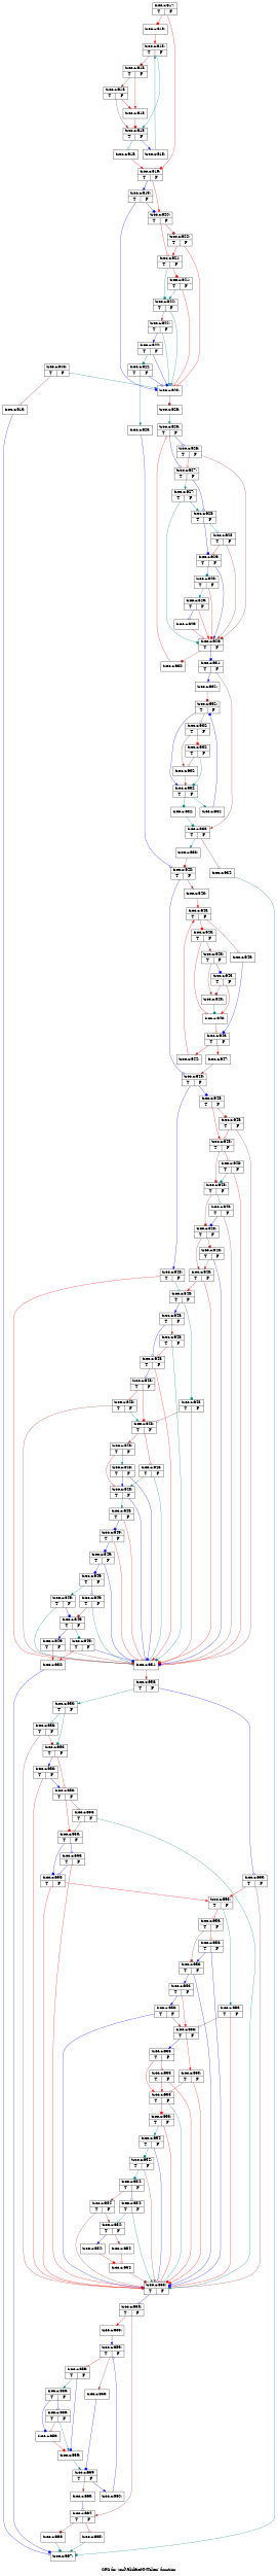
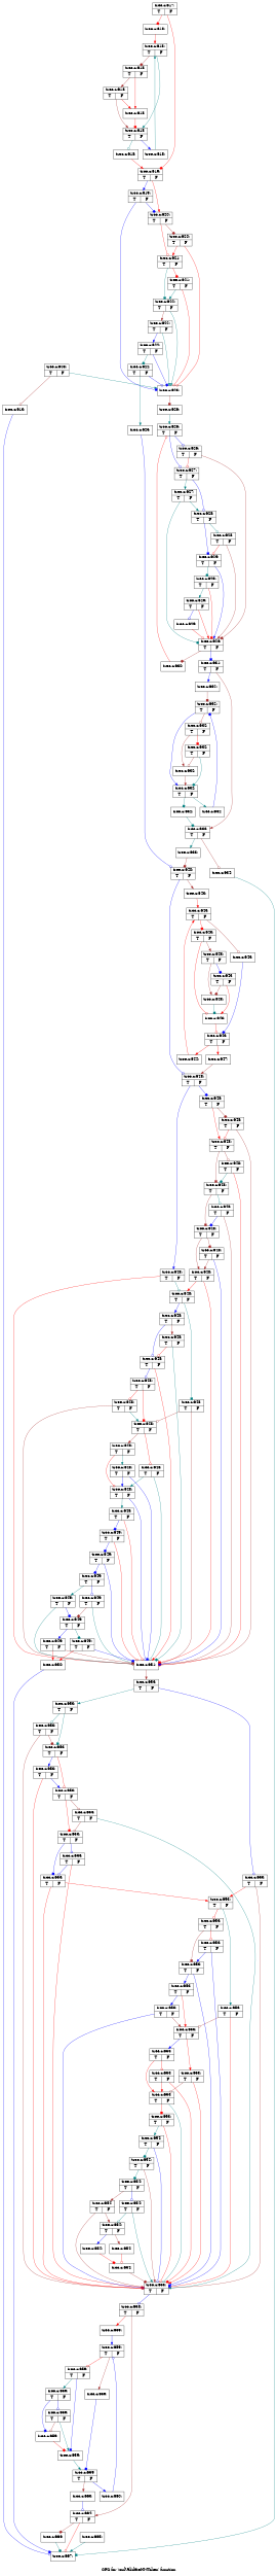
  digraph {
    label="CFG for 'xmlValidateNMToken' function"
    node [shape=record]
    edge [arrowhead=normal color=red]
    n1 [label="{tree.c:608:|{<s0>T|<s1>F}}"]
    n2 [label="{tree.c:613:}"]
    n3 [label="{tree.c:623:}"]
    n4 [label="{tree.c:667:}"]
    n5 [label="{tree.c:617:|{<s0>T|<s1>F}}"]
    n6 [label="{tree.c:618:}"]
    n7 [label="{tree.c:619:|{<s0>T|<s1>F}}"]
    n8 [label="{tree.c:618:|{<s0>T|<s1>F}}"]
    n9 [label="{tree.c:619:|{<s0>T|<s1>F}}"]
    n10 [label="{tree.c:620:|{<s0>T|<s1>F}}"]
    n11 [label="{tree.c:618:|{<s0>T|<s1>F}}"]
    n12 [label="{tree.c:618:|{<s0>T|<s1>F}}"]
    n13 [label="{tree.c:620:|{<s0>T|<s1>F}}"]
    n14 [label="{tree.c:621:|{<s0>T|<s1>F}}"]
    n15 [label="{tree.c:618:}"]
    n16 [label="{tree.c:618:}"]
    n17 [label="{tree.c:618:|{<s0>T|<s1>F}}"]
    n18 [label="{tree.c:618:}"]
    n19 [label="{tree.c:626:}"]
    n20 [label="{tree.c:621:|{<s0>T|<s1>F}}"]
    n21 [label="{tree.c:622:|{<s0>T|<s1>F}}"]
    n22 [label="{tree.c:626:|{<s0>T|<s1>F}}"]
    n23 [label="{tree.c:622:|{<s0>T|<s1>F}}"]
    n24 [label="{tree.c:622:|{<s0>T|<s1>F}}"]
    n25 [label="{tree.c:622:|{<s0>T|<s1>F}}"]
    n26 [label="{tree.c:625:}"]
    n27 [label="{tree.c:640:|{<s0>T|<s1>F}}"]
    n28 [label="{tree.c:643:}"]
    n29 [label="{tree.c:648:|{<s0>T|<s1>F}}"]
    n30 [label="{tree.c:626:|{<s0>T|<s1>F}}"]
    n31 [label="{tree.c:627:|{<s0>T|<s1>F}}"]
    n32 [label="{tree.c:643:|{<s0>T|<s1>F}}"]
    n33 [label="{tree.c:648:|{<s0>T|<s1>F}}"]
    n34 [label="{tree.c:648:|{<s0>T|<s1>F}}"]
    n35 [label="{tree.c:626:|{<s0>T|<s1>F}}"]
    n36 [label="{tree.c:627:|{<s0>T|<s1>F}}"]
    n37 [label="{tree.c:628:|{<s0>T|<s1>F}}"]
    n38 [label="{tree.c:630:}"]
    n39 [label="{tree.c:631:|{<s0>T|<s1>F}}"]
    n40 [label="{tree.c:628:|{<s0>T|<s1>F}}"]
    n41 [label="{tree.c:629:|{<s0>T|<s1>F}}"]
    n42 [label="{tree.c:632:}"]
    n43 [label="{tree.c:633:|{<s0>T|<s1>F}}"]
    n44 [label="{tree.c:629:|{<s0>T|<s1>F}}"]
    n45 [label="{tree.c:629:|{<s0>T|<s1>F}}"]
    n46 [label="{tree.c:629:}"]
    n47 [label="{tree.c:632:|{<s0>T|<s1>F}}"]
    n48 [label="{tree.c:634:}"]
    n49 [label="{tree.c:633:}"]
    n50 [label="{tree.c:632:|{<s0>T|<s1>F}}"]
    n51 [label="{tree.c:632:|{<s0>T|<s1>F}}"]
    n52 [label="{tree.c:632:}"]
    n53 [label="{tree.c:632:}"]
    n54 [label="{tree.c:632:|{<s0>T|<s1>F}}"]
    n55 [label="{tree.c:632:}"]
    n56 [label="{tree.c:643:|{<s0>T|<s1>F}}"]
    n57 [label="{tree.c:643:}"]
    n58 [label="{tree.c:648:|{<s0>T|<s1>F}}"]
    n59 [label="{tree.c:648:|{<s0>T|<s1>F}}"]
    n60 [label="{tree.c:651:}"]
    n61 [label="{tree.c:648:|{<s0>T|<s1>F}}"]
    n62 [label="{tree.c:643:}"]
    n63 [label="{tree.c:643:|{<s0>T|<s1>F}}"]
    n64 [label="{tree.c:643:|{<s0>T|<s1>F}}"]
    n65 [label="{tree.c:643:|{<s0>T|<s1>F}}"]
    n66 [label="{tree.c:643:}"]
    n67 [label="{tree.c:644:}"]
    n68 [label="{tree.c:647:}"]
    n69 [label="{tree.c:648:|{<s0>T|<s1>F}}"]
    n70 [label="{tree.c:648:|{<s0>T|<s1>F}}"]
    n71 [label="{tree.c:653:|{<s0>T|<s1>F}}"]
    n72 [label="{tree.c:648:|{<s0>T|<s1>F}}"]
    n73 [label="{tree.c:648:|{<s0>T|<s1>F}}"]
    n74 [label="{tree.c:648:|{<s0>T|<s1>F}}"]
    n75 [label="{tree.c:648:|{<s0>T|<s1>F}}"]
    n76 [label="{tree.c:653:|{<s0>T|<s1>F}}"]
    n77 [label="{tree.c:653:|{<s0>T|<s1>F}}"]
    n78 [label="{tree.c:648:|{<s0>T|<s1>F}}"]
    n79 [label="{tree.c:648:|{<s0>T|<s1>F}}"]
    n80 [label="{tree.c:648:|{<s0>T|<s1>F}}"]
    n81 [label="{tree.c:648:|{<s0>T|<s1>F}}"]
    n82 [label="{tree.c:648:|{<s0>T|<s1>F}}"]
    n83 [label="{tree.c:648:|{<s0>T|<s1>F}}"]
    n84 [label="{tree.c:648:|{<s0>T|<s1>F}}"]
    n85 [label="{tree.c:648:|{<s0>T|<s1>F}}"]
    n86 [label="{tree.c:648:|{<s0>T|<s1>F}}"]
    n87 [label="{tree.c:648:|{<s0>T|<s1>F}}"]
    n88 [label="{tree.c:648:|{<s0>T|<s1>F}}"]
    n89 [label="{tree.c:648:|{<s0>T|<s1>F}}"]
    n90 [label="{tree.c:649:|{<s0>T|<s1>F}}"]
    n91 [label="{tree.c:649:|{<s0>T|<s1>F}}"]
    n92 [label="{tree.c:649:|{<s0>T|<s1>F}}"]
    n93 [label="{tree.c:649:|{<s0>T|<s1>F}}"]
    n94 [label="{tree.c:649:|{<s0>T|<s1>F}}"]
    n95 [label="{tree.c:649:|{<s0>T|<s1>F}}"]
    n96 [label="{tree.c:649:|{<s0>T|<s1>F}}"]
    n97 [label="{tree.c:649:|{<s0>T|<s1>F}}"]
    n98 [label="{tree.c:650:}"]
    n99 [label="{tree.c:653:|{<s0>T|<s1>F}}"]
    n100 [label="{tree.c:653:|{<s0>T|<s1>F}}"]
    n101 [label="{tree.c:653:|{<s0>T|<s1>F}}"]
    n102 [label="{tree.c:653:|{<s0>T|<s1>F}}"]
    n103 [label="{tree.c:653:|{<s0>T|<s1>F}}"]
    n104 [label="{tree.c:653:|{<s0>T|<s1>F}}"]
    n105 [label="{tree.c:658:|{<s0>T|<s1>F}}"]
    n106 [label="{tree.c:653:|{<s0>T|<s1>F}}"]
    n107 [label="{tree.c:653:|{<s0>T|<s1>F}}"]
    n108 [label="{tree.c:653:|{<s0>T|<s1>F}}"]
    n109 [label="{tree.c:653:|{<s0>T|<s1>F}}"]
    n110 [label="{tree.c:659:}"]
    n111 [label="{tree.c:664:|{<s0>T|<s1>F}}"]
    n112 [label="{tree.c:653:|{<s0>T|<s1>F}}"]
    n113 [label="{tree.c:653:|{<s0>T|<s1>F}}"]
    n114 [label="{tree.c:653:|{<s0>T|<s1>F}}"]
    n115 [label="{tree.c:653:|{<s0>T|<s1>F}}"]
    n116 [label="{tree.c:653:|{<s0>T|<s1>F}}"]
    n117 [label="{tree.c:653:|{<s0>T|<s1>F}}"]
    n118 [label="{tree.c:653:|{<s0>T|<s1>F}}"]
    n119 [label="{tree.c:653:|{<s0>T|<s1>F}}"]
    n120 [label="{tree.c:653:|{<s0>T|<s1>F}}"]
    n121 [label="{tree.c:653:|{<s0>T|<s1>F}}"]
    n122 [label="{tree.c:653:|{<s0>T|<s1>F}}"]
    n123 [label="{tree.c:653:|{<s0>T|<s1>F}}"]
    n124 [label="{tree.c:654:|{<s0>T|<s1>F}}"]
    n125 [label="{tree.c:654:|{<s0>T|<s1>F}}"]
    n126 [label="{tree.c:654:|{<s0>T|<s1>F}}"]
    n127 [label="{tree.c:654:|{<s0>T|<s1>F}}"]
    n128 [label="{tree.c:654:|{<s0>T|<s1>F}}"]
    n129 [label="{tree.c:654:|{<s0>T|<s1>F}}"]
    n130 [label="{tree.c:654:}"]
    n131 [label="{tree.c:654:}"]
    n132 [label="{tree.c:654:}"]
    n133 [label="{tree.c:659:|{<s0>T|<s1>F}}"]
    n134 [label="{tree.c:665:}"]
    n135 [label="{tree.c:666:}"]
    n136 [label="{tree.c:659:|{<s0>T|<s1>F}}"]
    n137 [label="{tree.c:659:}"]
    n138 [label="{tree.c:659:}"]
    n139 [label="{tree.c:659:|{<s0>T|<s1>F}}"]
    n140 [label="{tree.c:659:|{<s0>T|<s1>F}}"]
    n141 [label="{tree.c:659:|{<s0>T|<s1>F}}"]
    n142 [label="{tree.c:659:}"]
    n143 [label="{tree.c:660:}"]
    n144 [label="{tree.c:663:}"]
    n1 -> n2 [arrowhead=odot color=brown]
    n1 -> n3 [color=teal]
    n2 -> n4 [arrowhead=odot color=blue]
    n3 -> n19 [arrowhead=box color=brown]
    n5 -> n6 [arrowhead=box]
    n5 -> n7 [arrowhead=box]
    n6 -> n8
    n7 -> n9 [color=blue]
    n7 -> n10
    n8 -> n11 [color=teal]
    n8 -> n12 [arrowhead=box color=brown]
    n9 -> n3 [arrowhead=box color=blue]
    n9 -> n10 [arrowhead=box color=blue]
    n10 -> n13 [arrowhead=box color=brown]
    n10 -> n14 [arrowhead=odot]
    n11 -> n15 [color=blue]
    n11 -> n16 [arrowhead=odot color=teal]
    n12 -> n17 [color=brown]
    n12 -> n18
    n13 -> n3 [arrowhead=odot]
    n13 -> n14
    n14 -> n20 [arrowhead=box]
    n14 -> n21 [arrowhead=box color=teal]
    n15 -> n8 [color=teal]
    n16 -> n7
    n17 -> n11 [color=brown]
    n17 -> n18
    n18 -> n11 [arrowhead=box]
    n19 -> n22 [color=teal]
    n20 -> n3 [arrowhead=odot]
    n20 -> n21 [color=teal]
    n21 -> n3 [color=teal]
    n21 -> n23 [color=brown]
    n22 -> n30 [arrowhead=odot color=blue]
    n22 -> n31 [arrowhead=odot color=blue]
    n23 -> n3 [color=teal]
    n23 -> n24 [color=blue]
    n24 -> n3 [arrowhead=box color=blue]
    n24 -> n25 [arrowhead=box color=teal]
    n25 -> n3 [arrowhead=odot color=blue]
    n25 -> n26 [color=teal]
    n26 -> n27 [arrowhead=odot color=blue]
    n27 -> n28 [color=brown]
    n27 -> n29 [arrowhead=odot color=blue]
    n28 -> n32
    n29 -> n33 [arrowhead=box color=blue]
    n29 -> n34 [color=blue]
    n30 -> n31 [arrowhead=odot]
    n30 -> n35 [arrowhead=box color=brown]
    n31 -> n36 [color=teal]
    n31 -> n37 [arrowhead=odot color=blue]
    n32 -> n56 [arrowhead=box]
    n32 -> n57 [arrowhead=odot color=brown]
    n33 -> n58 [arrowhead=box color=brown]
    n33 -> n59
    n34 -> n60 [arrowhead=odot]
    n34 -> n61 [arrowhead=odot color=teal]
    n35 -> n38 [arrowhead=box color=brown]
    n35 -> n39 [arrowhead=box color=blue]
    n36 -> n35 [arrowhead=box color=teal]
    n36 -> n37 [color=teal]
    n37 -> n40 [arrowhead=odot color=teal]
    n37 -> n41 [arrowhead=box color=blue]
    n38 -> n22 [arrowhead=odot]
    n39 -> n42 [color=blue]
    n39 -> n43 [color=brown]
    n40 -> n35 [color=brown]
    n40 -> n41 [arrowhead=odot]
    n41 -> n35 [color=blue]
    n41 -> n44 [arrowhead=box color=teal]
    n42 -> n47 [arrowhead=box color=brown]
    n43 -> n48 [arrowhead=odot color=brown]
    n43 -> n49 [color=teal]
    n44 -> n35 [arrowhead=box]
    n44 -> n45 [color=teal]
    n45 -> n35
    n45 -> n46 [arrowhead=odot color=blue]
    n46 -> n35 [arrowhead=odot]
    n47 -> n50 [color=blue]
    n47 -> n51 [arrowhead=odot color=brown]
    n48 -> n4 [arrowhead=box color=teal]
    n49 -> n27 [arrowhead=box color=brown]
    n50 -> n52 [color=teal]
    n50 -> n53 [arrowhead=box color=teal]
    n51 -> n54 [arrowhead=box]
    n51 -> n55 [color=brown]
    n52 -> n47 [arrowhead=box color=blue]
    n53 -> n43 [arrowhead=box color=teal]
    n54 -> n50 [arrowhead=box color=teal]
    n54 -> n55 [arrowhead=odot color=brown]
    n55 -> n50 [color=brown]
    n56 -> n62 [arrowhead=odot]
    n56 -> n63 [color=brown]
    n57 -> n64 [arrowhead=box color=blue]
    n58 -> n59 [arrowhead=odot]
    n58 -> n60 [color=brown]
    n59 -> n69 [arrowhead=odot color=brown]
    n59 -> n70 [arrowhead=box color=brown]
    n60 -> n71 [color=brown]
    n61 -> n72 [arrowhead=box color=teal]
    n61 -> n73 [color=blue]
    n62 -> n64 [arrowhead=odot]
    n63 -> n65 [arrowhead=box color=blue]
    n63 -> n66 [color=brown]
    n64 -> n67
    n64 -> n68
    n65 -> n62
    n65 -> n66 [arrowhead=box color=brown]
    n66 -> n62 [arrowhead=box color=teal]
    n67 -> n32
    n68 -> n29 [color=brown]
    n69 -> n60 [arrowhead=box]
    n69 -> n70 [arrowhead=box color=teal]
    n70 -> n74 [arrowhead=odot color=teal]
    n70 -> n75 [arrowhead=box color=brown]
    n71 -> n76 [color=teal]
    n71 -> n77 [arrowhead=odot color=blue]
    n72 -> n60 [arrowhead=box color=brown]
    n72 -> n80 [arrowhead=odot color=brown]
    n73 -> n81 [color=brown]
    n73 -> n82 [arrowhead=odot color=blue]
    n74 -> n60 [arrowhead=odot color=brown]
    n74 -> n75 [arrowhead=box color=blue]
    n75 -> n78 [arrowhead=box color=brown]
    n75 -> n79 [color=brown]
    n76 -> n99 [arrowhead=odot color=teal]
    n76 -> n100 [arrowhead=box color=teal]
    n77 -> n101 [arrowhead=odot color=brown]
    n77 -> n102
    n78 -> n60 [arrowhead=box color=blue]
    n78 -> n79 [color=brown]
    n79 -> n60 [arrowhead=box]
    n79 -> n61
    n80 -> n83 [color=brown]
    n80 -> n84 [arrowhead=odot]
    n81 -> n60 [arrowhead=box color=teal]
    n81 -> n82 [arrowhead=odot]
    n82 -> n60
    n82 -> n85 [arrowhead=odot color=blue]
    n83 -> n86 [color=teal]
    n83 -> n87 [arrowhead=odot]
    n84 -> n60 [arrowhead=odot color=teal]
    n84 -> n87 [color=teal]
    n85 -> n80 [arrowhead=box]
    n85 -> n88 [arrowhead=odot]
    n86 -> n60 [arrowhead=box color=blue]
    n86 -> n87 [color=blue]
    n87 -> n60 [arrowhead=odot color=blue]
    n87 -> n89 [color=teal]
    n88 -> n60 [arrowhead=odot color=brown]
    n88 -> n80 [color=teal]
    n89 -> n60 [arrowhead=odot]
    n89 -> n90 [arrowhead=box color=blue]
    n90 -> n60 [arrowhead=odot]
    n90 -> n91 [arrowhead=box color=blue]
    n91 -> n60 [arrowhead=box color=blue]
    n91 -> n92 [arrowhead=box color=blue]
    n92 -> n93 [arrowhead=odot color=blue]
    n92 -> n94 [color=teal]
    n93 -> n60 [arrowhead=odot color=teal]
    n93 -> n95 [arrowhead=box color=brown]
    n94 -> n60 [arrowhead=odot color=teal]
    n94 -> n95 [arrowhead=box color=blue]
    n95 -> n96 [color=blue]
    n95 -> n97 [arrowhead=box color=teal]
    n96 -> n60 [arrowhead=box color=brown]
    n96 -> n98
    n97 -> n60 [arrowhead=odot color=blue]
    n97 -> n98
    n98 -> n4 [arrowhead=box color=blue]
    n99 -> n100 [arrowhead=box color=brown]
    n99 -> n101 [arrowhead=box color=brown]
    n100 -> n103 [color=blue]
    n100 -> n104 [arrowhead=odot]
    n101 -> n105 [arrowhead=odot color=blue]
    n102 -> n106 [color=teal]
    n102 -> n107 [arrowhead=odot]
    n103 -> n101 [arrowhead=odot]
    n103 -> n104 [color=blue]
    n104 -> n108 [arrowhead=odot color=brown]
    n104 -> n109 [arrowhead=box]
    n105 -> n110
    n105 -> n111 [color=brown]
    n106 -> n101 [arrowhead=odot]
    n106 -> n114 [arrowhead=odot color=brown]
    n107 -> n115 [arrowhead=odot]
    n107 -> n116 [arrowhead=box color=brown]
    n108 -> n101 [color=teal]
    n108 -> n109 [arrowhead=odot color=brown]
    n109 -> n112 [arrowhead=odot color=blue]
    n109 -> n113 [arrowhead=box color=blue]
    n110 -> n133 [color=blue]
-   n111 -> n134 [arrowhead=odot]
+   n111 -> n4 [arrowhead=odot]
    n111 -> n135 [arrowhead=box color=brown]
    n112 -> n101
    n112 -> n113 [arrowhead=odot color=blue]
    n113 -> n101
    n113 -> n102
    n114 -> n117 [color=blue]
    n114 -> n118
    n115 -> n101 [arrowhead=box color=blue]
    n115 -> n116 [color=blue]
    n116 -> n101 [color=blue]
    n116 -> n119 [color=blue]
    n117 -> n120 [arrowhead=odot]
    n117 -> n121
    n118 -> n101
    n118 -> n121 [arrowhead=odot color=brown]
    n119 -> n114
    n119 -> n122 [color=blue]
    n120 -> n101 [arrowhead=box]
    n120 -> n121
    n121 -> n101 [arrowhead=odot color=teal]
    n121 -> n123 [arrowhead=box]
    n122 -> n101 [arrowhead=odot color=blue]
    n122 -> n114 [color=brown]
    n123 -> n101 [arrowhead=odot]
    n123 -> n124 [color=teal]
    n124 -> n101 [arrowhead=odot color=blue]
    n124 -> n125 [arrowhead=box color=teal]
    n125 -> n101 [color=brown]
    n125 -> n126 [arrowhead=box color=teal]
    n126 -> n127 [arrowhead=odot color=blue]
    n126 -> n128 [color=brown]
    n127 -> n101 [color=teal]
    n127 -> n129 [arrowhead=odot color=teal]
    n128 -> n101 [arrowhead=odot color=brown]
    n128 -> n129 [color=brown]
    n129 -> n130 [color=blue]
    n129 -> n131 [color=brown]
    n130 -> n132 [arrowhead=box]
    n131 -> n132 [arrowhead=odot]
    n132 -> n101 [arrowhead=box color=brown]
    n133 -> n136 [arrowhead=odot]
    n133 -> n137 [color=brown]
    n134 -> n4 [color=teal]
    n135 -> n4 [arrowhead=box color=teal]
    n136 -> n138 [arrowhead=box color=blue]
    n136 -> n139 [color=teal]
    n137 -> n140 [arrowhead=box color=blue]
    n138 -> n140 [color=teal]
    n139 -> n141 [arrowhead=odot color=blue]
    n139 -> n142 [arrowhead=box color=blue]
    n140 -> n143 [color=blue]
    n140 -> n144 [color=brown]
    n141 -> n138 [color=teal]
    n141 -> n142 [arrowhead=odot color=brown]
    n142 -> n138 [arrowhead=box]
    n143 -> n133 [arrowhead=odot color=blue]
    n144 -> n111 [arrowhead=odot color=blue]
  }
